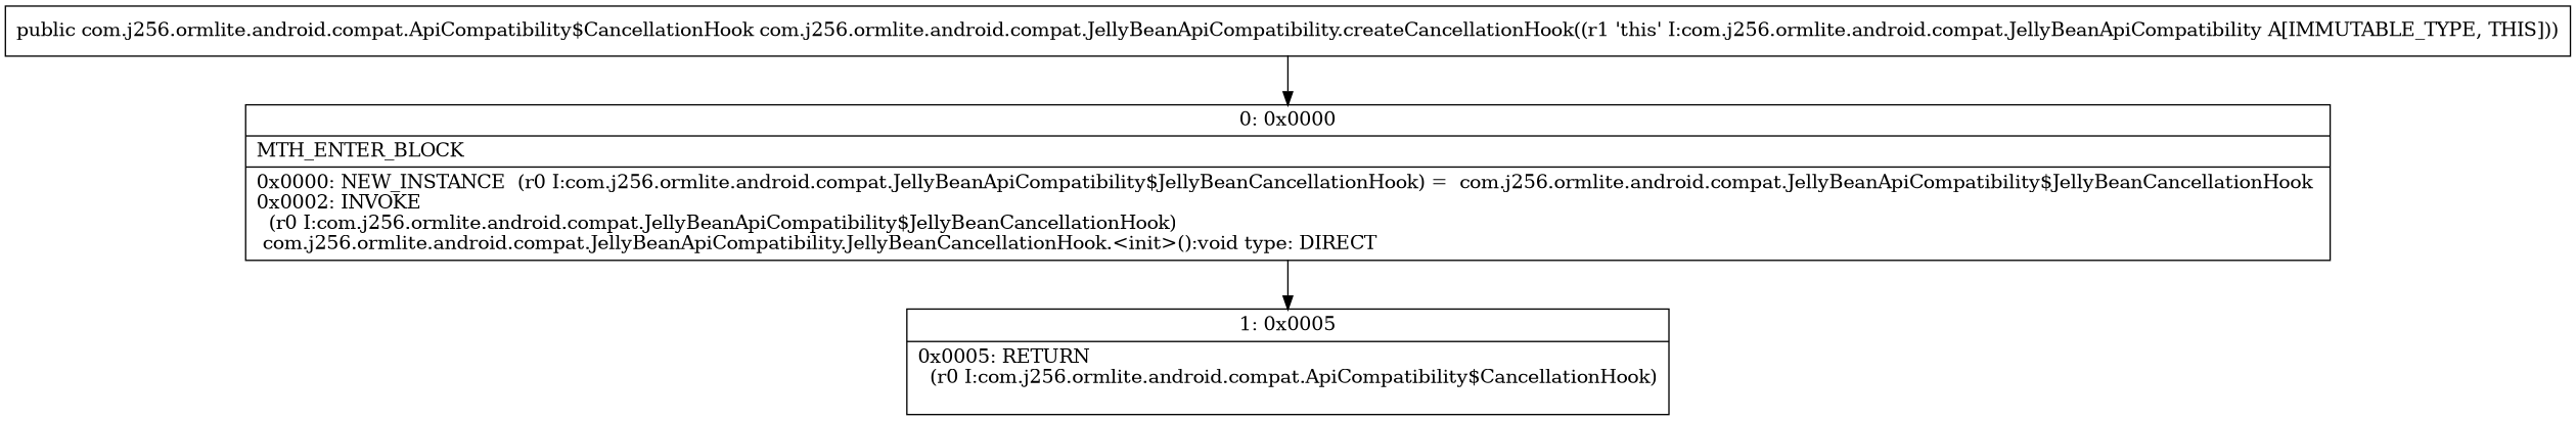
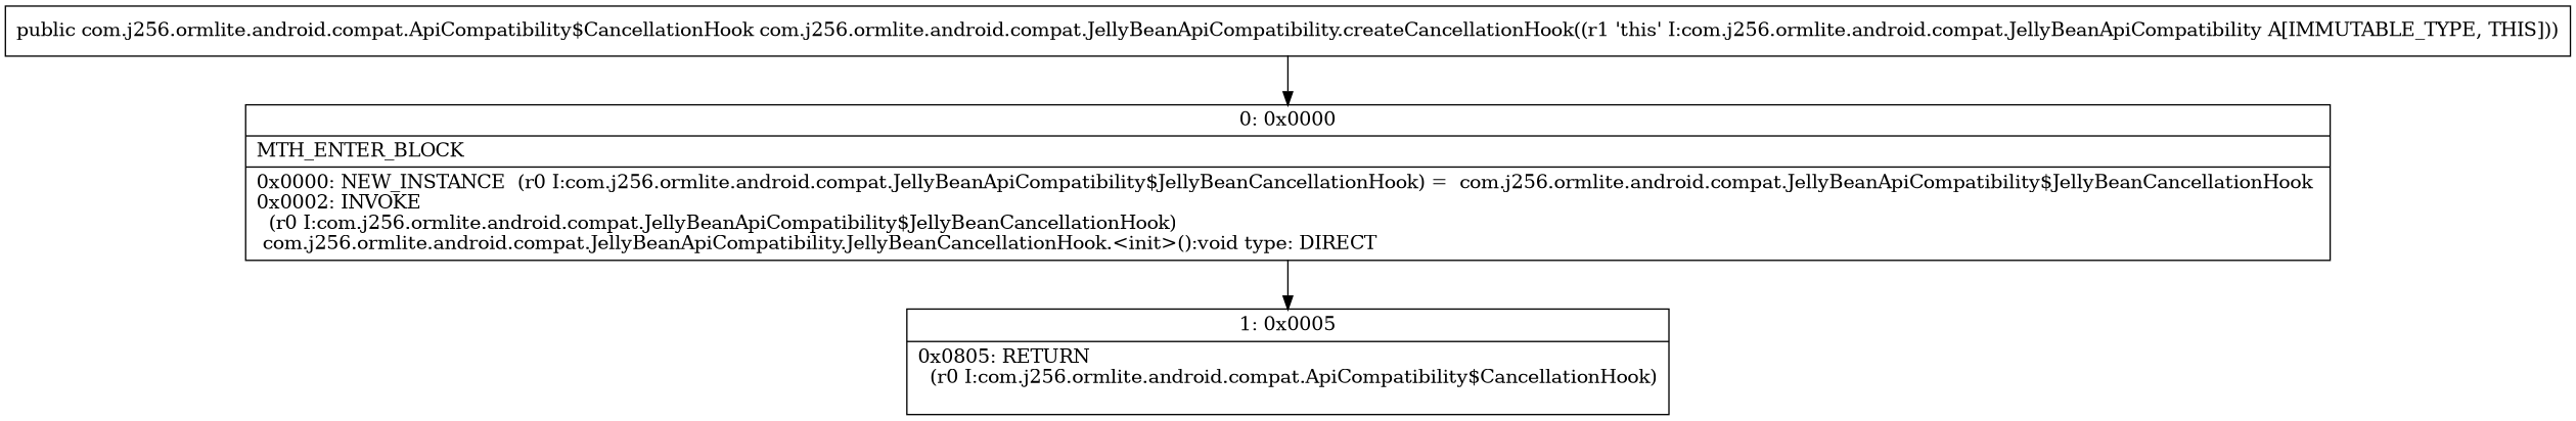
  digraph {
    node [shape=record]
    n1 [label="{0\:\ 0x0000|MTH_ENTER_BLOCK\l|0x0000: NEW_INSTANCE  (r0 I:com.j256.ormlite.android.compat.JellyBeanApiCompatibility$JellyBeanCancellationHook) =  com.j256.ormlite.android.compat.JellyBeanApiCompatibility$JellyBeanCancellationHook \l0x0002: INVOKE  \l  (r0 I:com.j256.ormlite.android.compat.JellyBeanApiCompatibility$JellyBeanCancellationHook)\l com.j256.ormlite.android.compat.JellyBeanApiCompatibility.JellyBeanCancellationHook.\<init\>():void type: DIRECT \l}"]
-   n2 [label="{1\:\ 0x0005|0x0005: RETURN  \l  (r0 I:com.j256.ormlite.android.compat.ApiCompatibility$CancellationHook)\l \l}"]
+   n2 [label="{1\:\ 0x0005|0x0805: RETURN  \l  (r0 I:com.j256.ormlite.android.compat.ApiCompatibility$CancellationHook)\l \l}"]
    n3 [label="{public com.j256.ormlite.android.compat.ApiCompatibility$CancellationHook com.j256.ormlite.android.compat.JellyBeanApiCompatibility.createCancellationHook((r1 'this' I:com.j256.ormlite.android.compat.JellyBeanApiCompatibility A[IMMUTABLE_TYPE, THIS])) }"]
    n1 -> n2
    n3 -> n1
  }
